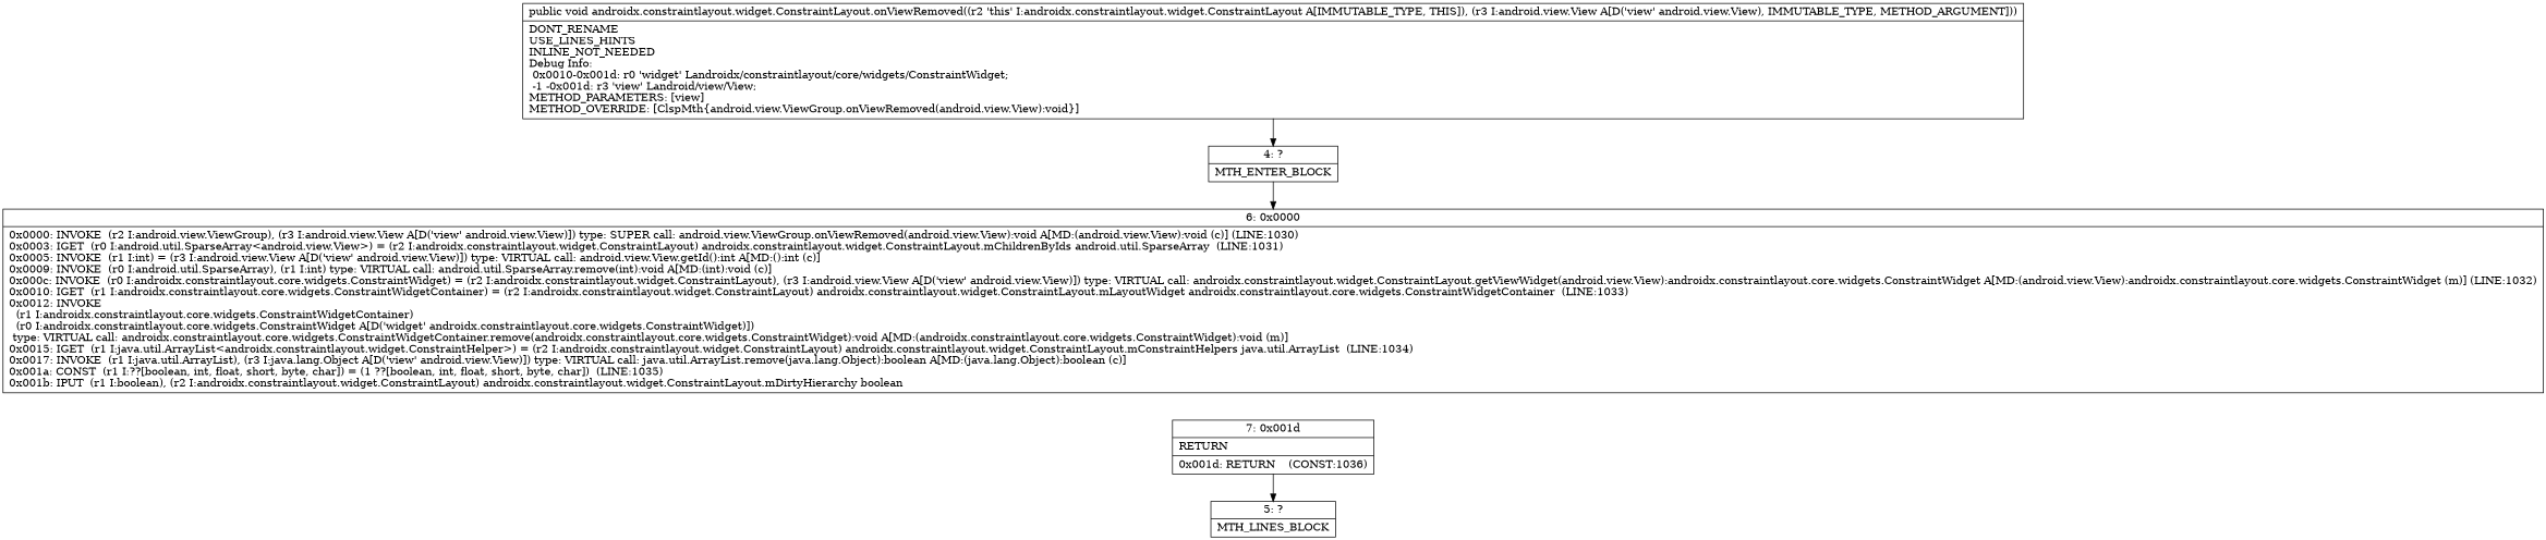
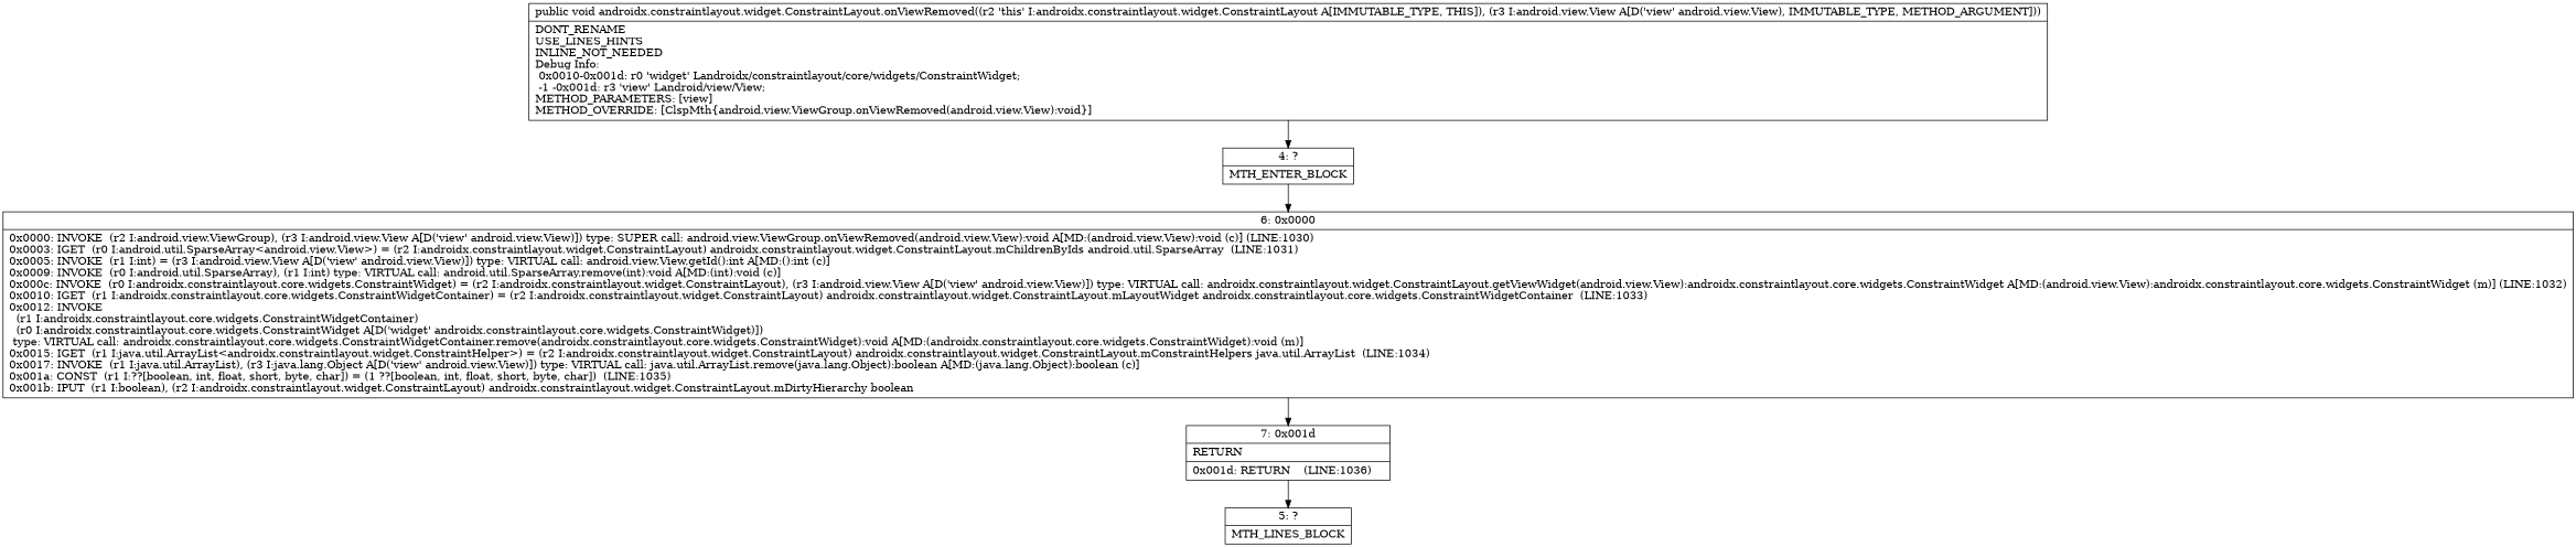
  digraph {
    node [shape=record]
    n1 [label="{4\:\ ?|MTH_ENTER_BLOCK\l}"]
    n2 [label="{6\:\ 0x0000|0x0000: INVOKE  (r2 I:android.view.ViewGroup), (r3 I:android.view.View A[D('view' android.view.View)]) type: SUPER call: android.view.ViewGroup.onViewRemoved(android.view.View):void A[MD:(android.view.View):void (c)] (LINE:1030)\l0x0003: IGET  (r0 I:android.util.SparseArray\<android.view.View\>) = (r2 I:androidx.constraintlayout.widget.ConstraintLayout) androidx.constraintlayout.widget.ConstraintLayout.mChildrenByIds android.util.SparseArray  (LINE:1031)\l0x0005: INVOKE  (r1 I:int) = (r3 I:android.view.View A[D('view' android.view.View)]) type: VIRTUAL call: android.view.View.getId():int A[MD:():int (c)]\l0x0009: INVOKE  (r0 I:android.util.SparseArray), (r1 I:int) type: VIRTUAL call: android.util.SparseArray.remove(int):void A[MD:(int):void (c)]\l0x000c: INVOKE  (r0 I:androidx.constraintlayout.core.widgets.ConstraintWidget) = (r2 I:androidx.constraintlayout.widget.ConstraintLayout), (r3 I:android.view.View A[D('view' android.view.View)]) type: VIRTUAL call: androidx.constraintlayout.widget.ConstraintLayout.getViewWidget(android.view.View):androidx.constraintlayout.core.widgets.ConstraintWidget A[MD:(android.view.View):androidx.constraintlayout.core.widgets.ConstraintWidget (m)] (LINE:1032)\l0x0010: IGET  (r1 I:androidx.constraintlayout.core.widgets.ConstraintWidgetContainer) = (r2 I:androidx.constraintlayout.widget.ConstraintLayout) androidx.constraintlayout.widget.ConstraintLayout.mLayoutWidget androidx.constraintlayout.core.widgets.ConstraintWidgetContainer  (LINE:1033)\l0x0012: INVOKE  \l  (r1 I:androidx.constraintlayout.core.widgets.ConstraintWidgetContainer)\l  (r0 I:androidx.constraintlayout.core.widgets.ConstraintWidget A[D('widget' androidx.constraintlayout.core.widgets.ConstraintWidget)])\l type: VIRTUAL call: androidx.constraintlayout.core.widgets.ConstraintWidgetContainer.remove(androidx.constraintlayout.core.widgets.ConstraintWidget):void A[MD:(androidx.constraintlayout.core.widgets.ConstraintWidget):void (m)]\l0x0015: IGET  (r1 I:java.util.ArrayList\<androidx.constraintlayout.widget.ConstraintHelper\>) = (r2 I:androidx.constraintlayout.widget.ConstraintLayout) androidx.constraintlayout.widget.ConstraintLayout.mConstraintHelpers java.util.ArrayList  (LINE:1034)\l0x0017: INVOKE  (r1 I:java.util.ArrayList), (r3 I:java.lang.Object A[D('view' android.view.View)]) type: VIRTUAL call: java.util.ArrayList.remove(java.lang.Object):boolean A[MD:(java.lang.Object):boolean (c)]\l0x001a: CONST  (r1 I:??[boolean, int, float, short, byte, char]) = (1 ??[boolean, int, float, short, byte, char])  (LINE:1035)\l0x001b: IPUT  (r1 I:boolean), (r2 I:androidx.constraintlayout.widget.ConstraintLayout) androidx.constraintlayout.widget.ConstraintLayout.mDirtyHierarchy boolean \l}"]
-   n3 [label="{7\:\ 0x001d|RETURN\l|0x001d: RETURN    (CONST:1036)\l}"]
+   n3 [label="{7\:\ 0x001d|RETURN\l|0x001d: RETURN    (LINE:1036)\l}"]
    n4 [label="{5\:\ ?|MTH_LINES_BLOCK\l}"]
    n5 [label="{public void androidx.constraintlayout.widget.ConstraintLayout.onViewRemoved((r2 'this' I:androidx.constraintlayout.widget.ConstraintLayout A[IMMUTABLE_TYPE, THIS]), (r3 I:android.view.View A[D('view' android.view.View), IMMUTABLE_TYPE, METHOD_ARGUMENT]))  | DONT_RENAME\lUSE_LINES_HINTS\lINLINE_NOT_NEEDED\lDebug Info:\l  0x0010\-0x001d: r0 'widget' Landroidx\/constraintlayout\/core\/widgets\/ConstraintWidget;\l  \-1 \-0x001d: r3 'view' Landroid\/view\/View;\lMETHOD_PARAMETERS: [view]\lMETHOD_OVERRIDE: [ClspMth\{android.view.ViewGroup.onViewRemoved(android.view.View):void\}]\l}"]
    n1 -> n2
+   n2 -> n3
    n3 -> n4
    n5 -> n1
  }
